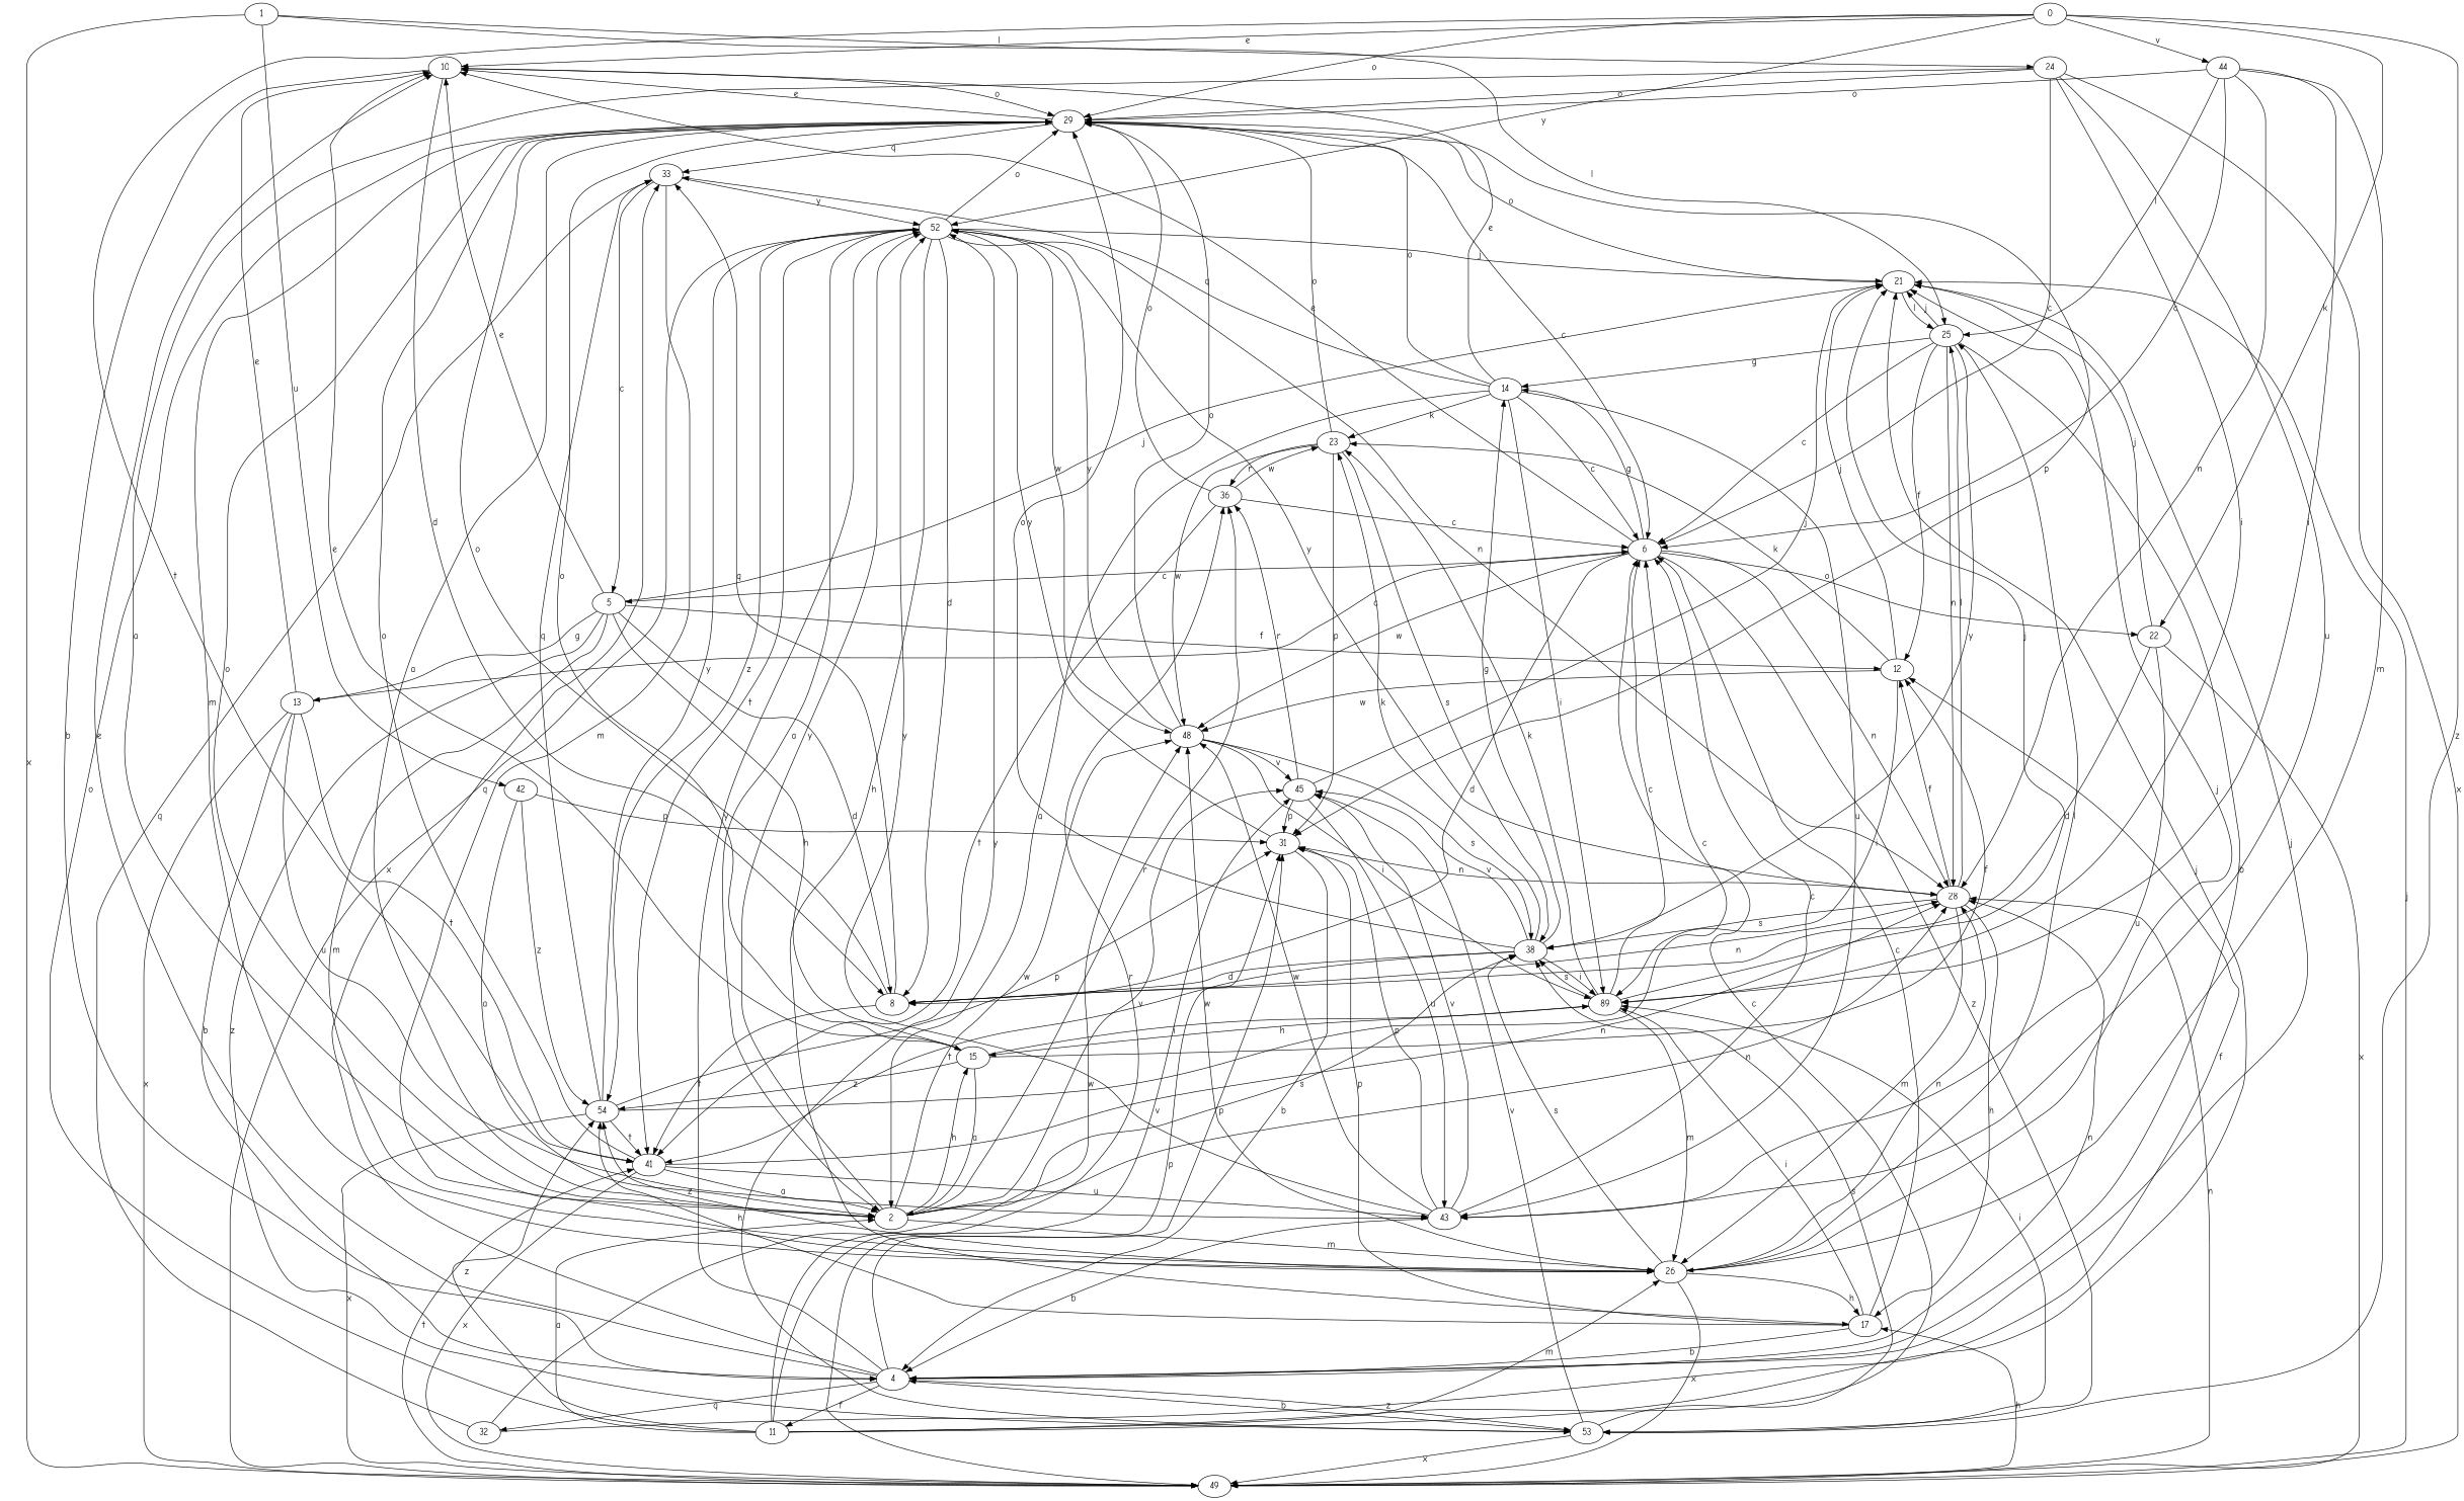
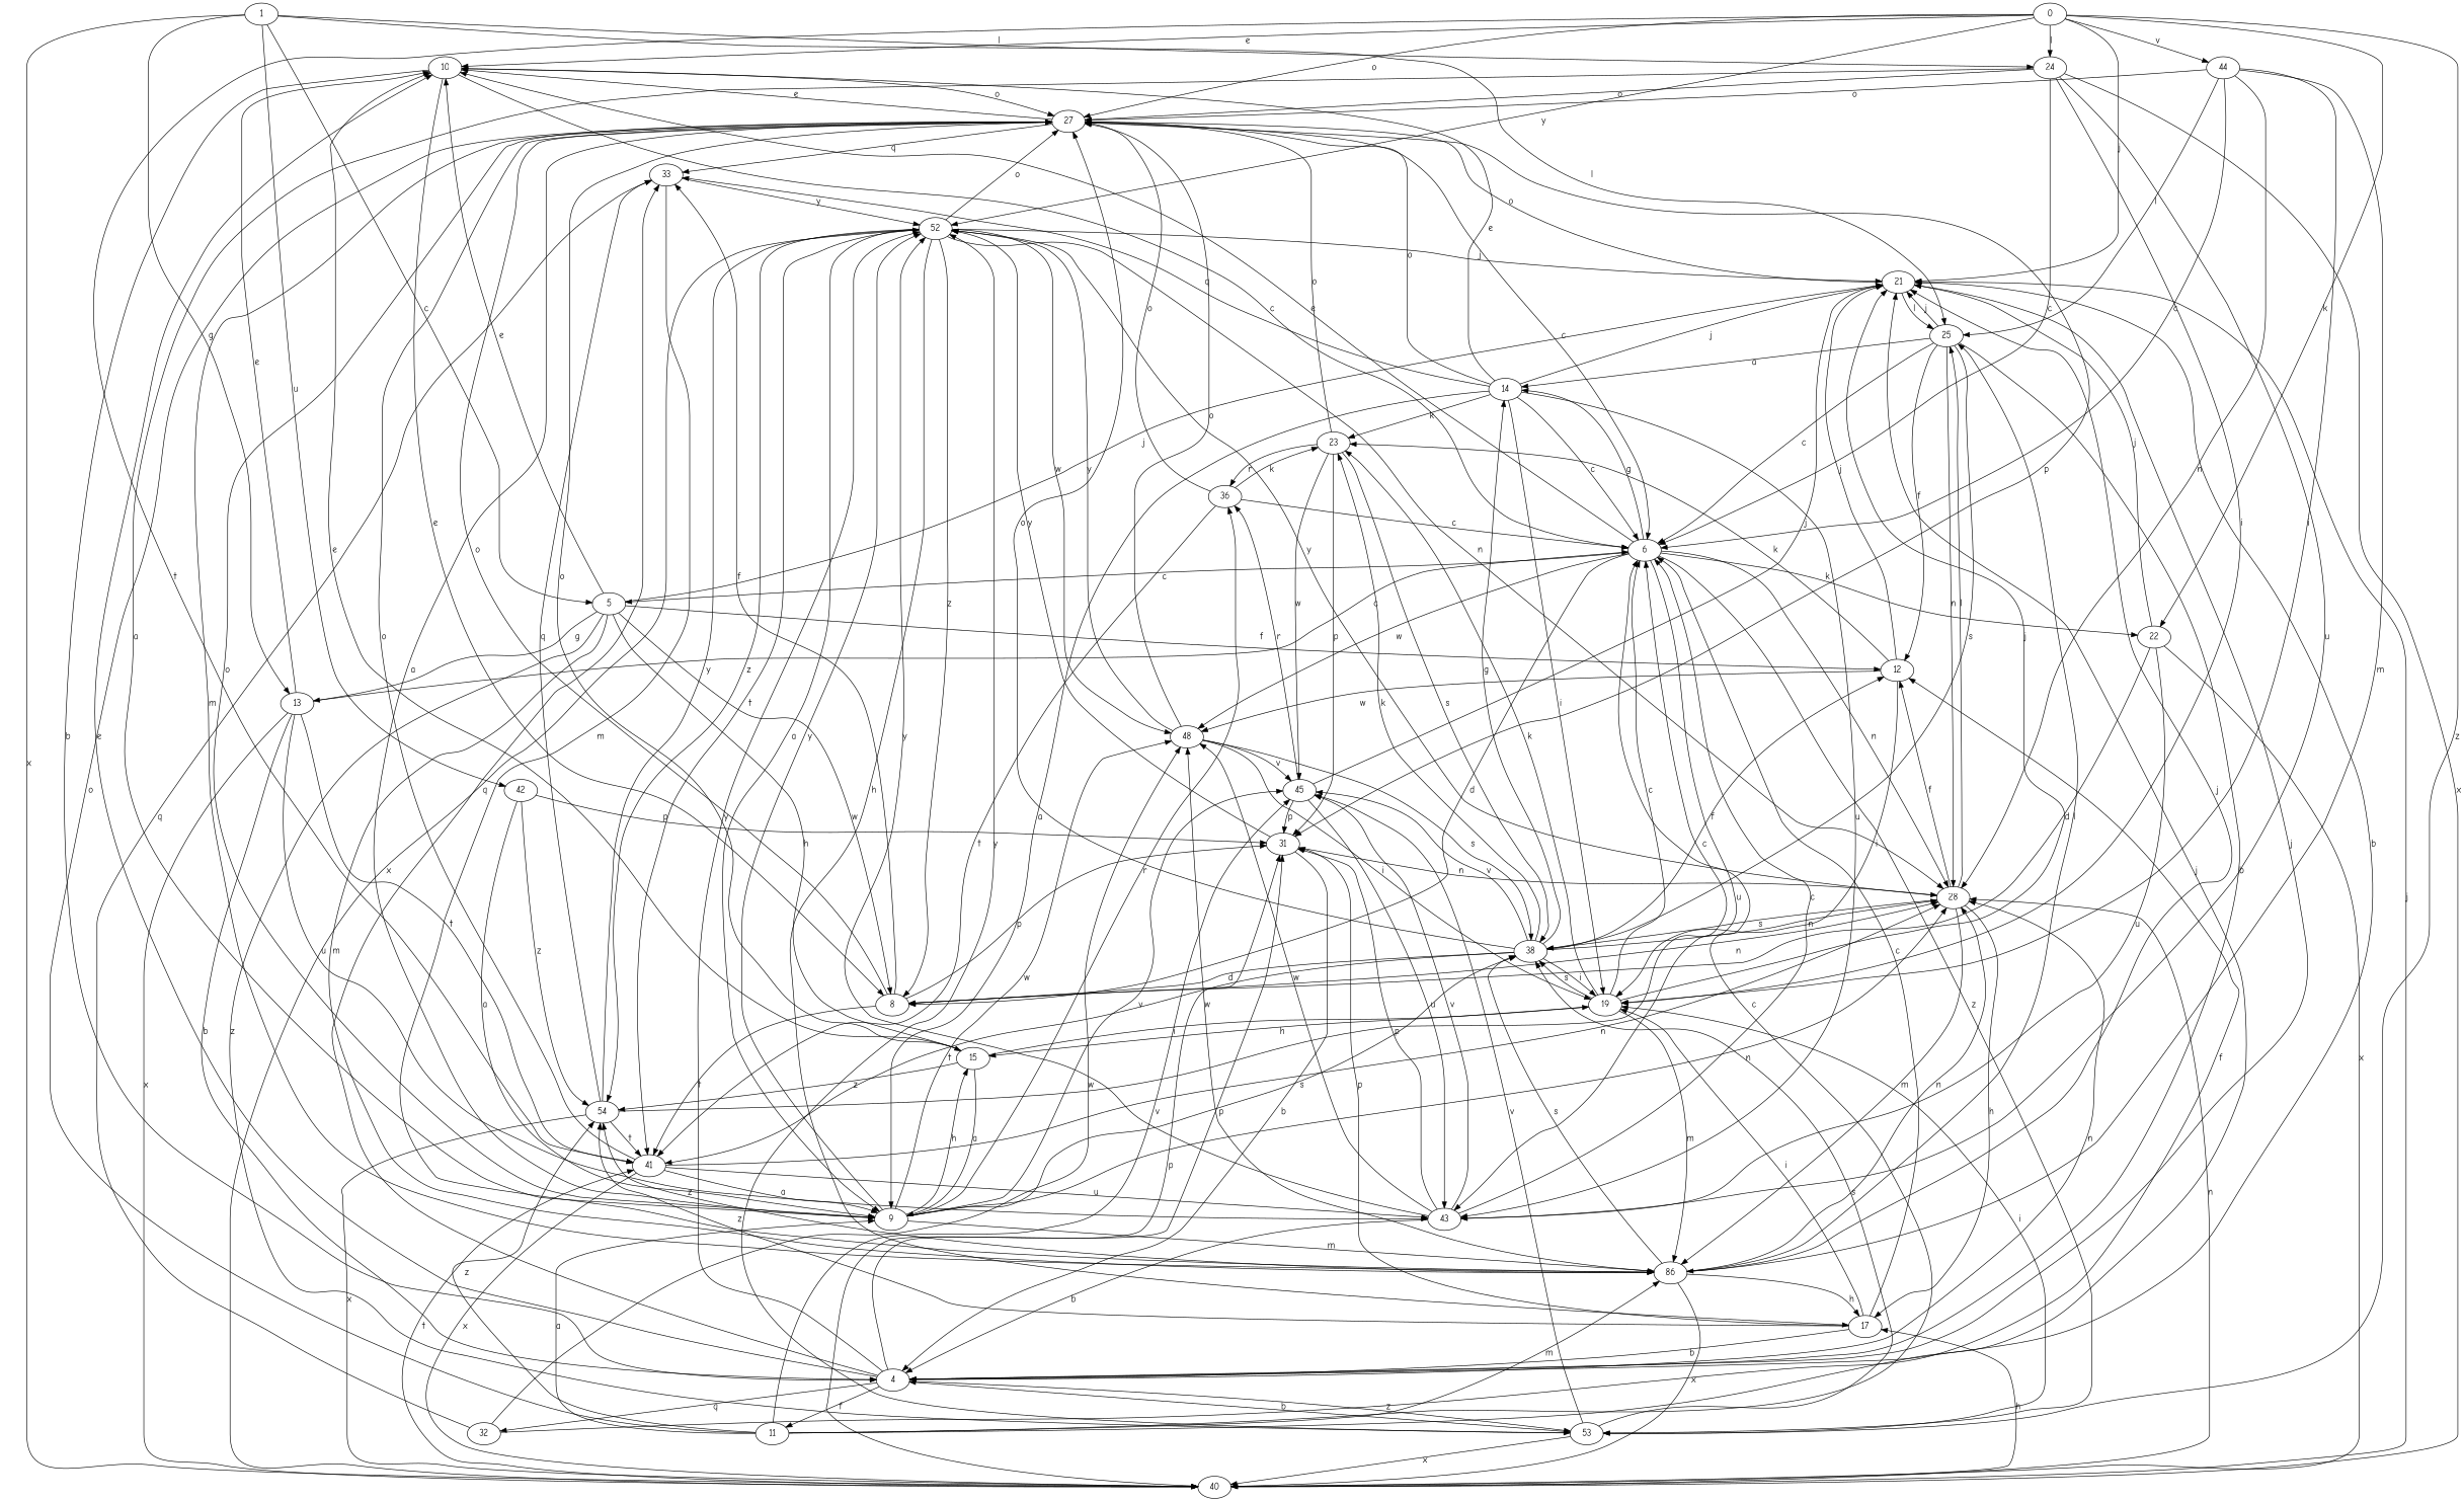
  strict digraph {
    fontname="Comic Neue"
    node [fontname="Comic Neue"]
    edge [fontname="Comic Neue"]
    0
    10
    21
    22
    24
-   29
+   29 [label=27]
    41
    44
    52
    53
    4
    8
    6
    25
-   49
+   49 [label=40]
    43
-   2
-   19 [label=89]
-   26
+   2 [label=9]
+   19
+   26 [label=86]
    31
    33
    28
    48
    54
    17
    38
    45
    1
    5
    13
    42
    n32 [label=15]
    12
    14
    36
    23
    11
    32
    0 -> 10 [label=e]
+   0 -> 21 [label=j]
    0 -> 22 [label=k]
+   0 -> 24 [label=l]
    0 -> 29 [label=o]
    0 -> 41 [label=t]
    0 -> 44 [label=v]
    0 -> 52 [label=y]
    0 -> 53 [label=z]
    10 -> 29 [label=o]
    10 -> 4 [label=b]
-   10 -> 8 [label=d]
+   10 -> 8 [label=e]
+   10 -> 6 [label=c]
    21 -> 29 [label=o]
+   21 -> 4 [label=b]
    21 -> 25 [label=l]
    22 -> 21 [label=j]
    22 -> 8 [label=d]
    22 -> 49 [label=x]
    22 -> 43 [label=u]
    24 -> 29 [label=o]
    24 -> 6 [label=c]
    24 -> 49 [label=x]
    24 -> 43 [label=u]
    24 -> 2 [label=a]
    24 -> 19 [label=i]
    29 -> 10 [label=e]
    29 -> 6 [label=c]
    29 -> 2 [label=a]
    29 -> 26 [label=m]
    29 -> 31 [label=p]
    29 -> 33 [label=q]
    41 -> 29 [label=o]
    41 -> 49 [label=x]
    41 -> 43 [label=u]
    41 -> 2 [label=a]
    41 -> 28 [label=n]
    44 -> 29 [label=o]
    44 -> 6 [label=c]
    44 -> 25 [label=l]
    44 -> 19 [label=i]
    44 -> 26 [label=m]
    44 -> 28 [label=n]
    52 -> 21 [label=j]
    52 -> 29 [label=o]
    52 -> 41 [label=t]
-   52 -> 8 [label=d]
+   52 -> 8 [label=z]
    52 -> 49 [label=x]
    52 -> 2 [label=a]
    52 -> 28 [label=n]
    52 -> 48 [label=w]
    52 -> 54 [label=z]
    52 -> 17 [label=h]
    53 -> 52 [label=y]
    53 -> 4 [label=b]
    53 -> 49 [label=x]
    53 -> 19 [label=i]
    53 -> 38 [label=s]
    53 -> 45 [label=v]
    4 -> 10 [label=e]
    4 -> 21 [label=j]
    4 -> 52 [label=y]
    4 -> 53 [label=z]
    4 -> 31 [label=p]
    4 -> 33 [label=q]
    4 -> 28 [label=n]
    4 -> 11 [label=f]
    4 -> 32 [label=q]
    8 -> 29 [label=o]
    8 -> 41 [label=t]
-   54 -> 31 [label=p]
-   8 -> 33 [label=q]
+   8 -> 31 [label=p]
+   8 -> 33 [label=f]
    8 -> 28 [label=n]
    6 -> 10 [label=e]
-   6 -> 22 [label=o]
+   6 -> 22 [label=k]
    6 -> 53 [label=z]
    6 -> 8 [label=d]
+   6 -> 43 [label=u]
    6 -> 28 [label=n]
    6 -> 48 [label=w]
    6 -> 5 [label=c]
    6 -> 14 [label=g]
    25 -> 21 [label=j]
    25 -> 4 [label=b]
    25 -> 6 [label=c]
    25 -> 28 [label=n]
-   25 -> 38 [label=y]
+   25 -> 38 [label=s]
    25 -> 12 [label=f]
-   25 -> 14 [label=g]
+   25 -> 14 [label=a]
    49 -> 21 [label=j]
    49 -> 41 [label=t]
    49 -> 31 [label=p]
    49 -> 28 [label=n]
    49 -> 17 [label=h]
    43 -> 52 [label=y]
    43 -> 4 [label=b]
    43 -> 6 [label=c]
    43 -> 31 [label=p]
    43 -> 48 [label=w]
    43 -> 45 [label=v]
    2 -> 29 [label=o]
    2 -> 52 [label=y]
    2 -> 26 [label=m]
    2 -> 28 [label=n]
    2 -> 48 [label=w]
    2 -> 38 [label=s]
    2 -> 45 [label=v]
    2 -> n32 [label=h]
    2 -> 36 [label=r]
    19 -> 21 [label=j]
    19 -> 6 [label=c]
    19 -> 26 [label=m]
    19 -> 38 [label=s]
    19 -> n32 [label=h]
    19 -> 23 [label=k]
    26 -> 21 [label=j]
    26 -> 25 [label=l]
    26 -> 49 [label=x]
    26 -> 28 [label=n]
    26 -> 48 [label=w]
    26 -> 54 [label=z]
    26 -> 17 [label=h]
    26 -> 38 [label=s]
    31 -> 52 [label=y]
    31 -> 4 [label=b]
    31 -> 28 [label=n]
    33 -> 52 [label=y]
    33 -> 26 [label=m]
    28 -> 52 [label=y]
    28 -> 25 [label=l]
    28 -> 26 [label=m]
    28 -> 17 [label=h]
    28 -> 38 [label=s]
    28 -> 12 [label=f]
    48 -> 29 [label=o]
    48 -> 52 [label=y]
    48 -> 19 [label=i]
    48 -> 38 [label=s]
    48 -> 45 [label=v]
    54 -> 41 [label=t]
    54 -> 52 [label=y]
    54 -> 6 [label=c]
    54 -> 49 [label=x]
    54 -> 33 [label=q]
    17 -> 4 [label=b]
    17 -> 6 [label=c]
    17 -> 19 [label=i]
    17 -> 31 [label=p]
-   17 -> 54 [label=h]
+   17 -> 54 [label=z]
    38 -> 29 [label=o]
    38 -> 41 [label=t]
    38 -> 8 [label=d]
    38 -> 19 [label=i]
+   38 -> 28 [label=n]
    38 -> 45 [label=v]
    38 -> 14 [label=g]
    38 -> 23 [label=k]
    45 -> 21 [label=j]
    45 -> 43 [label=u]
    45 -> 31 [label=p]
    45 -> 36 [label=r]
    1 -> 24 [label=l]
    1 -> 25 [label=l]
    1 -> 49 [label=x]
-   33 -> 5 [label=c]
+   1 -> 5 [label=c]
+   1 -> 13 [label=g]
    1 -> 42 [label=u]
    5 -> 10 [label=e]
    5 -> 21 [label=j]
    5 -> 53 [label=z]
-   5 -> 8 [label=d]
+   5 -> 8 [label=w]
    5 -> 26 [label=m]
    5 -> 13 [label=g]
    5 -> n32 [label=h]
    5 -> 12 [label=f]
    13 -> 10 [label=e]
    13 -> 41 [label=t]
    13 -> 4 [label=b]
    13 -> 6 [label=c]
    13 -> 49 [label=x]
    13 -> 43 [label=u]
    42 -> 2 [label=a]
    42 -> 31 [label=p]
    42 -> 54 [label=z]
    n32 -> 10 [label=e]
    n32 -> 29 [label=o]
    n32 -> 2 [label=a]
    n32 -> 19 [label=i]
    n32 -> 54 [label=z]
-   n32 -> 12 [label=f]
+   38 -> 12 [label=f]
    12 -> 21 [label=j]
    12 -> 19 [label=i]
    12 -> 48 [label=w]
    12 -> 23 [label=k]
    14 -> 10 [label=e]
+   14 -> 21 [label=j]
    14 -> 29 [label=o]
    14 -> 6 [label=c]
    14 -> 43 [label=u]
    14 -> 2 [label=a]
    14 -> 19 [label=i]
    14 -> 33 [label=q]
    14 -> 23 [label=k]
    36 -> 29 [label=o]
    36 -> 41 [label=t]
    36 -> 6 [label=c]
-   36 -> 23 [label=w]
+   36 -> 23 [label=k]
    23 -> 29 [label=o]
    23 -> 31 [label=p]
-   23 -> 48 [label=w]
+   23 -> 45 [label=w]
    23 -> 38 [label=s]
    23 -> 36 [label=r]
    11 -> 21 [label=j]
    11 -> 29 [label=o]
    11 -> 6 [label=c]
    11 -> 2 [label=a]
    11 -> 26 [label=m]
    11 -> 54 [label=z]
    11 -> 45 [label=v]
-   11 -> 36 [label=r]
    32 -> 33 [label=q]
    32 -> 48 [label=w]
    32 -> 12 [label=f]
  }
